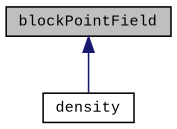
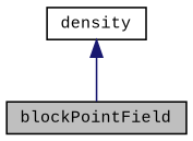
  digraph {
    rankdir=TB
    fontname="Liberation Mono"
    node [color=black fontname="Liberation Mono" fontsize=10 shape=record]
    n1 [fillcolor=grey75 fontcolor=black height=0.2 label=blockPointField style=filled width=0.4]
    n2 [height=0.2 label=density width=0.4]
-   n1 -> n2 [color=midnightblue dir=back fontname="Liberation Mono" fontsize=10 labelfontname=Helvetica labelfontsize=10 style=solid]
+   n2 -> n1 [color=midnightblue dir=back fontname="Liberation Mono" fontsize=10 labelfontname=Helvetica labelfontsize=10 style=solid]
  }
